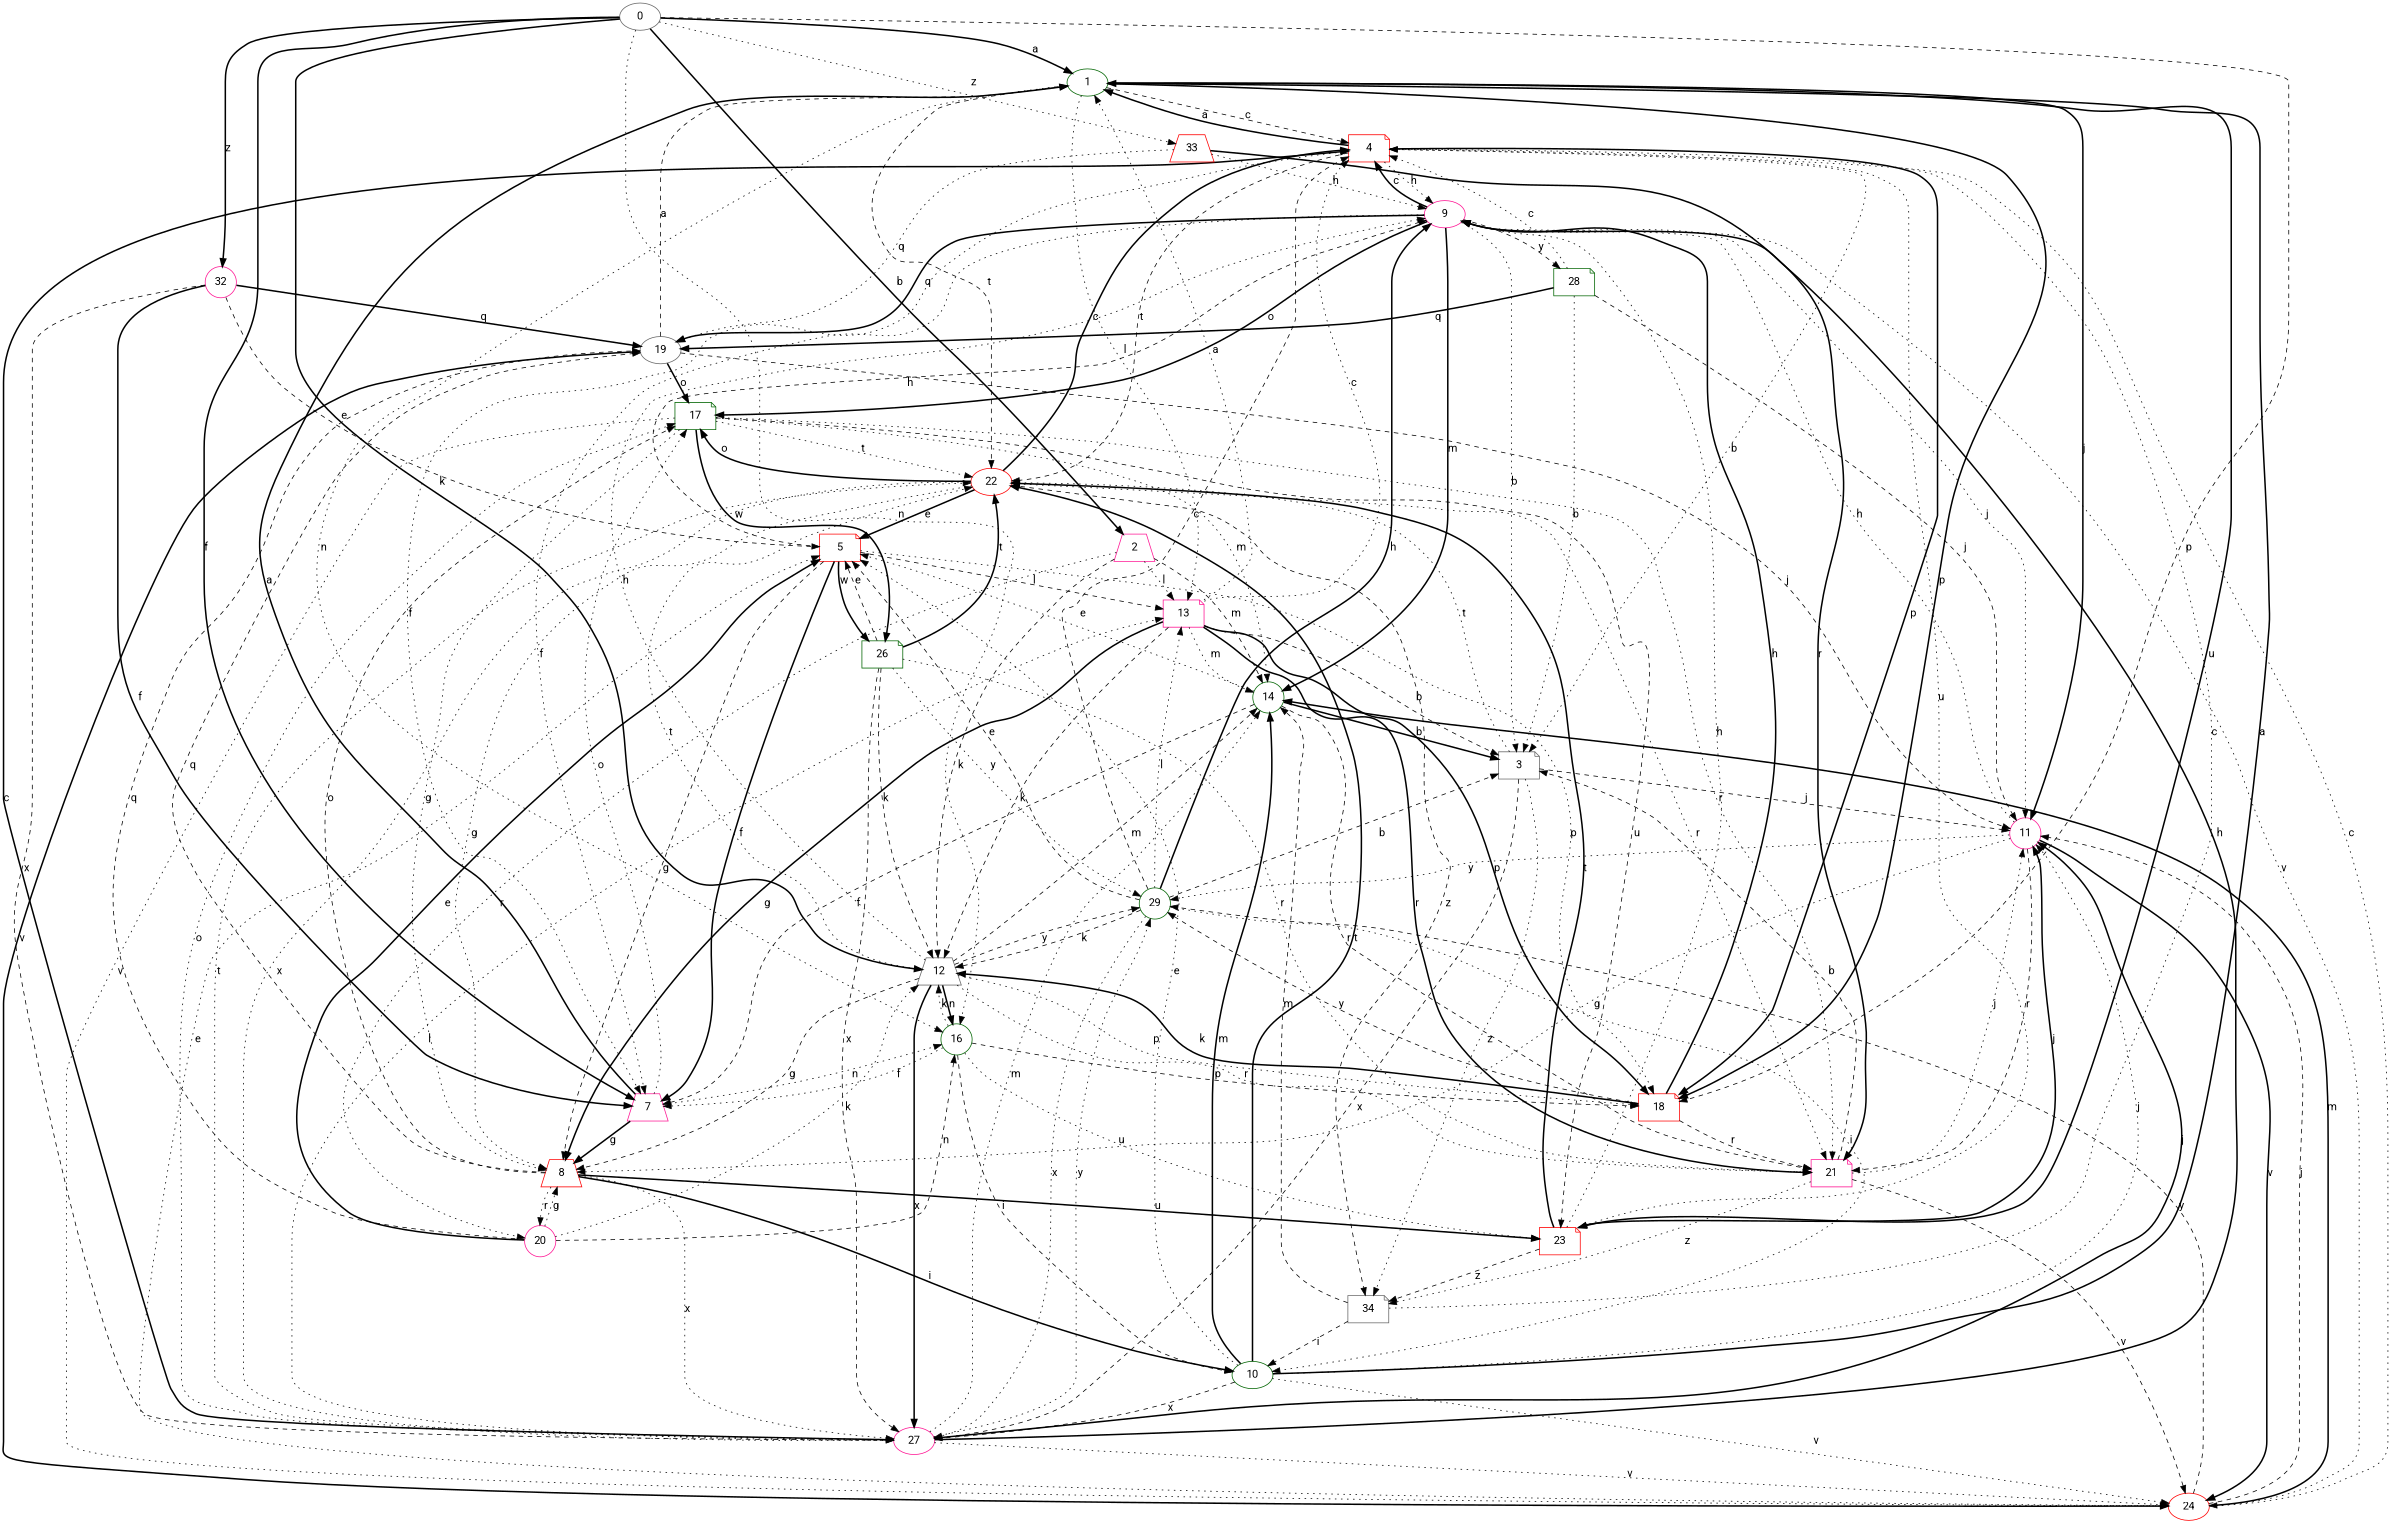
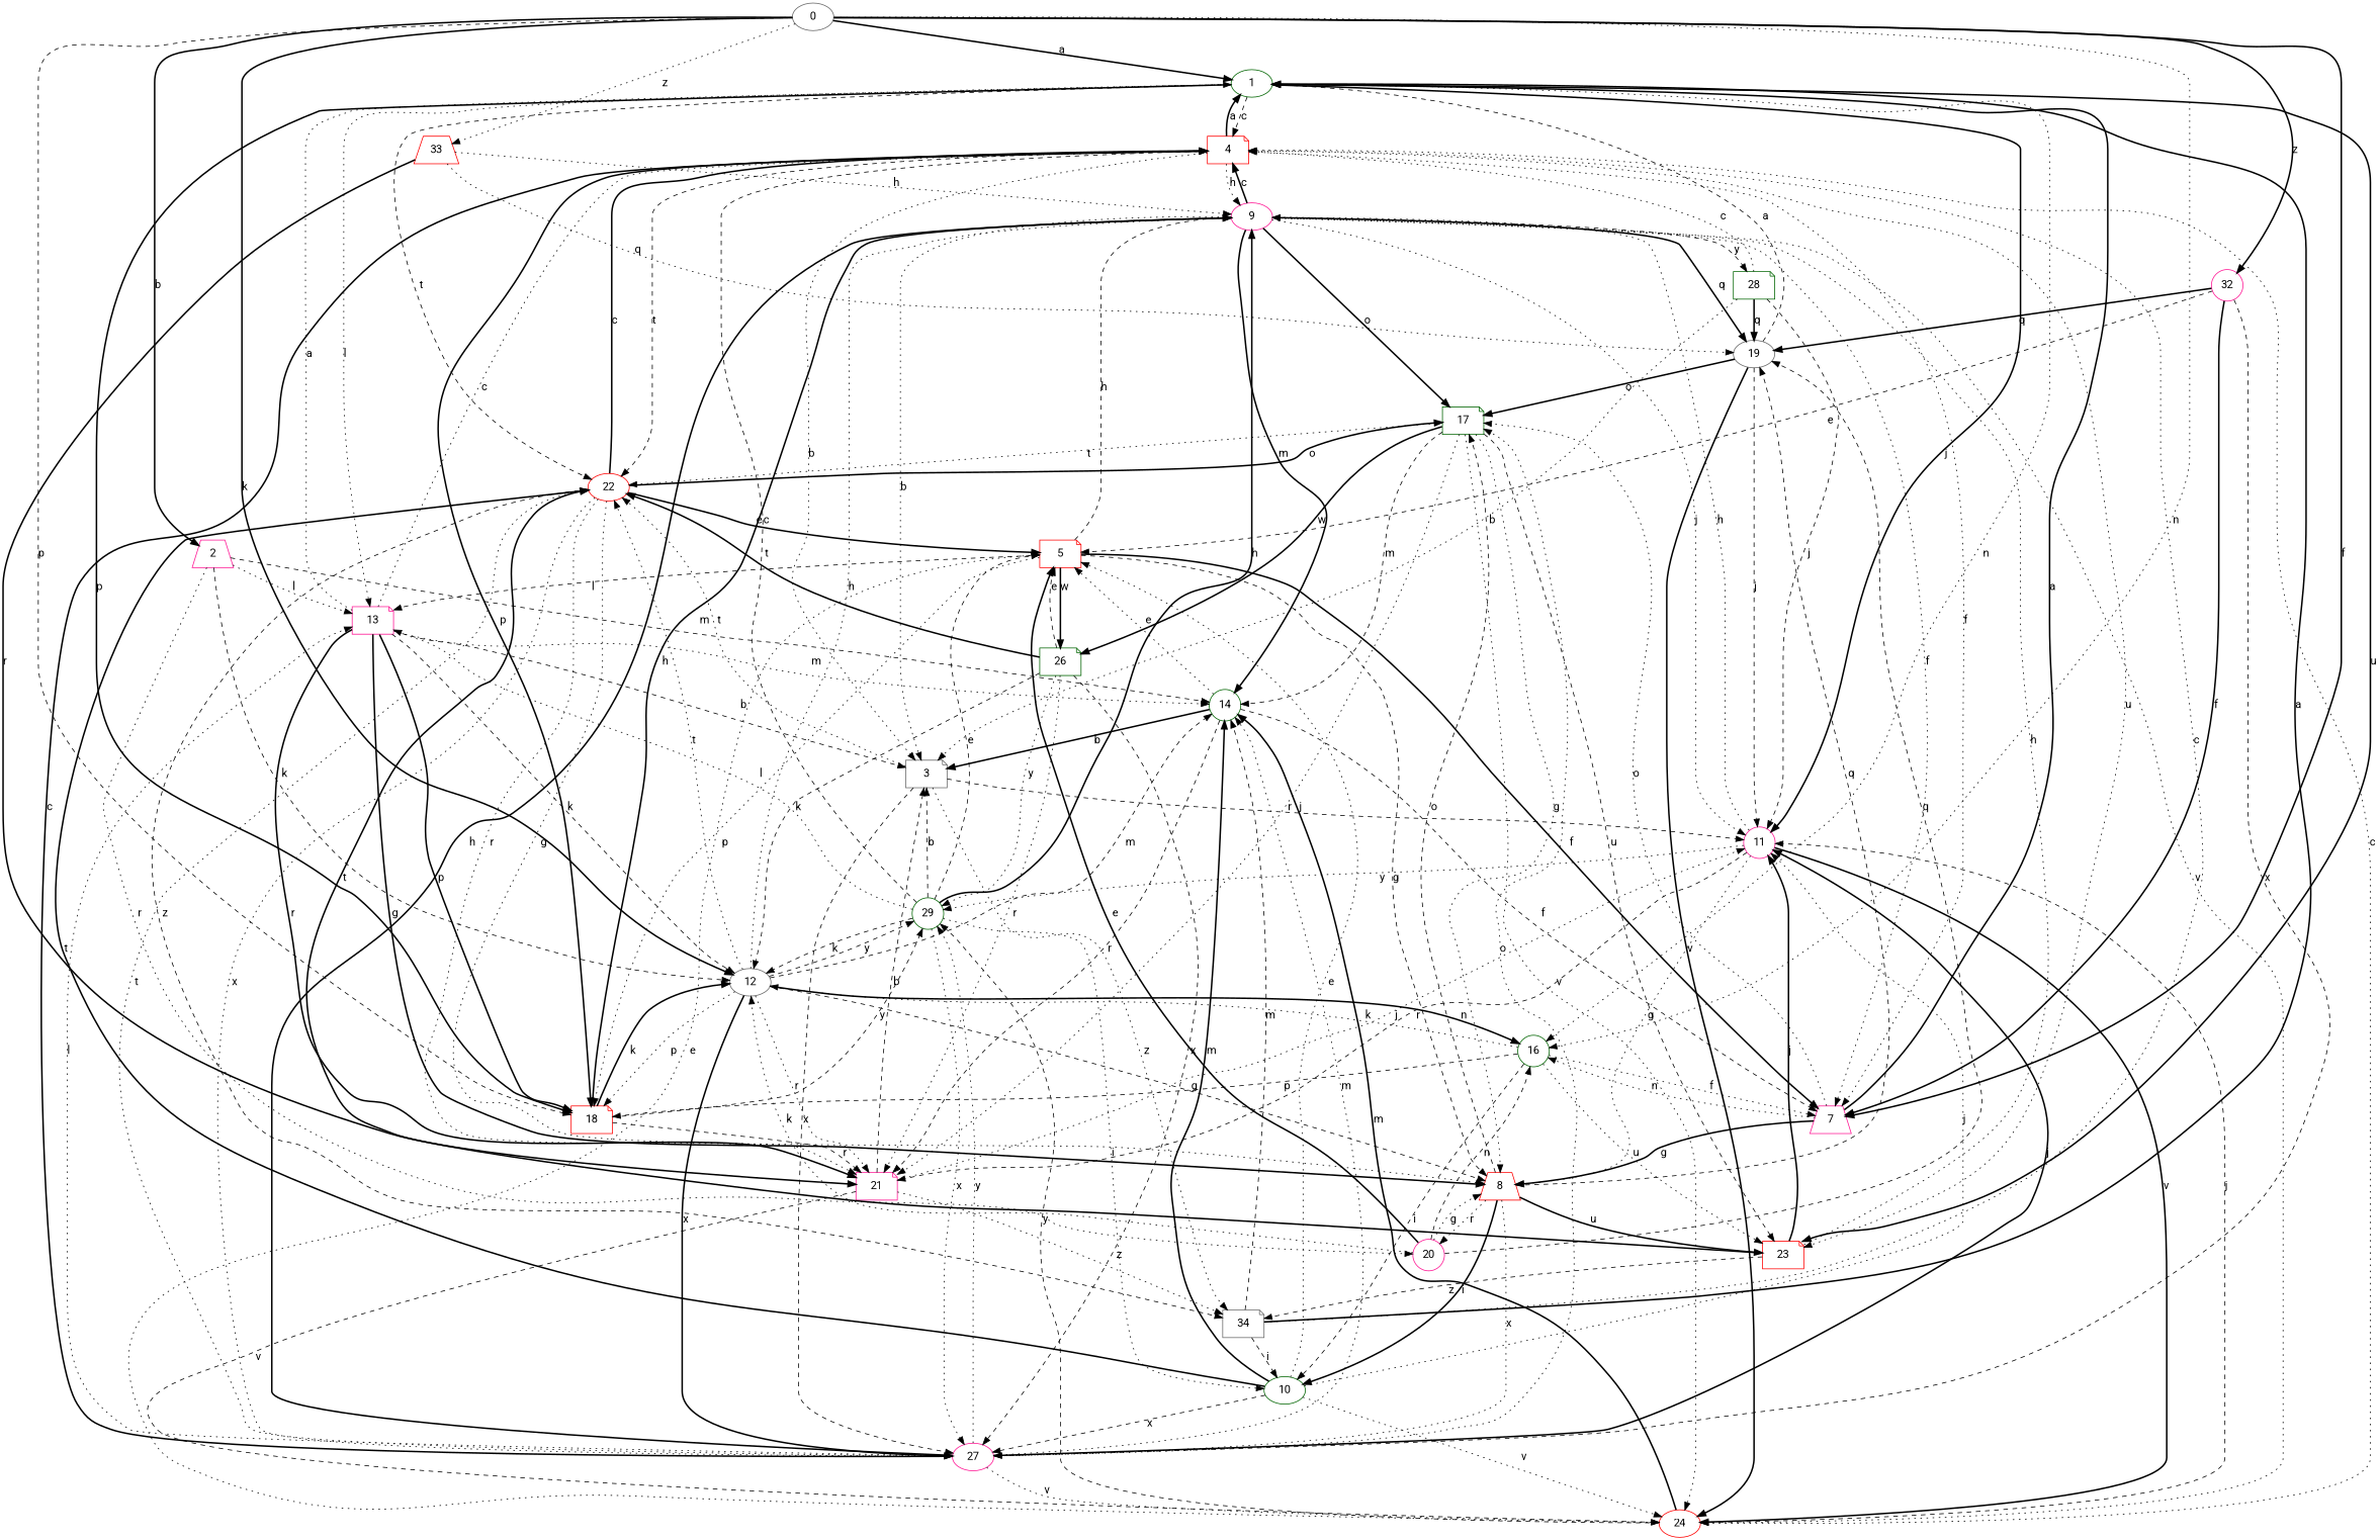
  strict digraph {
    fontname=Roboto
    node [color=deeppink fontname=Roboto shape=note]
    edge [fontname=Roboto style=dotted]
    1 [color=darkgreen shape=ellipse]
    4 [color=red]
    11 [shape=circle]
    13
    16 [color=darkgreen shape=circle]
    18 [color=red]
    22 [color=red shape=ellipse]
    23 [color=red]
    3 [color=gray40]
    7 [shape=trapezium]
    9 [shape=ellipse]
    8 [color=red shape=trapezium]
    24 [color=red shape=ellipse]
    21
    29 [color=darkgreen shape=circle]
-   12 [color=gray40 shape=trapezium]
+   12 [color=gray40 shape=ellipse]
    14 [color=darkgreen shape=circle]
    10 [color=darkgreen shape=ellipse]
    27 [shape=ellipse]
    34 [color=gray40]
    5 [color=red]
    17 [color=darkgreen]
    2 [shape=trapezium]
    20 [shape=circle]
    19 [color=gray40 shape=ellipse]
    28 [color=darkgreen]
    26 [color=darkgreen]
    0 [color=gray40 shape=ellipse]
    32 [shape=circle]
    33 [color=red shape=trapezium]
    1 -> 4 [label=c style=dashed]
    1 -> 11 [label=j style=bold]
    1 -> 13 [label=l]
    1 -> 16 [label=n]
    1 -> 18 [label=p style=bold]
    1 -> 22 [label=t style=dashed]
    1 -> 23 [label=u style=bold]
    4 -> 1 [label=a style=bold]
    4 -> 18 [label=p style=bold]
    4 -> 22 [label=t style=dashed]
    4 -> 23 [label=u]
    4 -> 3 [label=b]
    4 -> 7 [label=f]
    4 -> 9 [label=h]
    11 -> 9 [label=h]
    11 -> 8 [label=g]
    11 -> 24 [label=v style=bold]
    11 -> 21 [label=r style=dashed]
    11 -> 29 [label=y]
    13 -> 1 [label=a]
    13 -> 4 [label=c]
    13 -> 18 [label=p style=bold]
    13 -> 3 [label=b style=dashed]
    13 -> 8 [label=g style=bold]
    13 -> 21 [label=r style=bold]
    13 -> 12 [label=k style=dashed]
    13 -> 14 [label=m]
    16 -> 18 [label=p style=dashed]
    16 -> 23 [label=u]
    16 -> 7 [label=f]
    16 -> 12 [label=k]
    16 -> 10 [label=i style=dashed]
    18 -> 9 [label=h style=bold]
    18 -> 21 [label=r style=dashed]
    18 -> 29 [label=y style=dashed]
    18 -> 12 [label=k style=bold]
    22 -> 4 [label=c style=bold]
    22 -> 8 [label=g]
    22 -> 21 [label=r]
    22 -> 27 [label=x]
    22 -> 34 [label=z style=dashed]
    22 -> 5 [label=e style=bold]
    22 -> 17 [label=o style=bold]
    23 -> 11 [label=j style=bold]
    23 -> 22 [label=t style=bold]
    23 -> 9 [label=h]
    23 -> 34 [label=z style=dashed]
    3 -> 11 [label=j style=dashed]
    3 -> 22 [label=t]
    3 -> 27 [label=x style=dashed]
    3 -> 34 [label=z]
    7 -> 1 [label=a style=bold]
    7 -> 16 [label=n]
    7 -> 8 [label=g style=bold]
    7 -> 17 [label=o]
    9 -> 4 [label=c style=bold]
    9 -> 11 [label=j]
    9 -> 3 [label=b]
    9 -> 7 [label=f]
    9 -> 24 [label=v]
    9 -> 14 [label=m style=bold]
    9 -> 17 [label=o style=bold]
    9 -> 19 [label=q style=bold]
    9 -> 28 [label=y style=dashed]
    8 -> 23 [label=u style=bold]
    8 -> 10 [label=i style=bold]
    8 -> 27 [label=x]
    8 -> 17 [label=o style=dashed]
    8 -> 20 [label=r]
    8 -> 19 [label=q style=dashed]
    24 -> 4 [label=c]
    24 -> 11 [label=j style=dashed]
    24 -> 29 [label=y style=dashed]
    24 -> 14 [label=m style=bold]
    24 -> 5 [label=e]
    21 -> 11 [label=j]
    21 -> 3 [label=b style=dashed]
    21 -> 24 [label=v style=dashed]
    21 -> 34 [label=z]
    29 -> 4 [label=c style=dashed]
    29 -> 13 [label=l]
    29 -> 3 [label=b style=dashed]
    29 -> 9 [label=h style=bold]
    29 -> 12 [label=k style=dashed]
    29 -> 10 [label=i]
    29 -> 27 [label=x]
    29 -> 5 [label=e style=dashed]
    12 -> 16 [label=n style=bold]
    12 -> 18 [label=p]
    12 -> 22 [label=t]
    12 -> 9 [label=h]
    12 -> 8 [label=g style=dashed]
    12 -> 21 [label=r]
    12 -> 29 [label=y style=dashed]
    12 -> 14 [label=m style=dashed]
    12 -> 27 [label=x style=bold]
    14 -> 3 [label=b style=bold]
    14 -> 7 [label=f style=dashed]
    14 -> 21 [label=r style=dashed]
    14 -> 5 [label=e]
-   10 -> 1 [label=a style=bold]
+   34 -> 1 [label=a style=bold]
    10 -> 11 [label=j]
    10 -> 22 [label=t style=bold]
    10 -> 24 [label=v]
    10 -> 14 [label=m style=bold]
    10 -> 27 [label=x style=dashed]
    10 -> 5 [label=e]
    27 -> 4 [label=c style=bold]
    27 -> 11 [label=j style=bold]
    27 -> 13 [label=l]
    27 -> 22 [label=t]
    27 -> 9 [label=h style=bold]
    27 -> 24 [label=v]
    27 -> 29 [label=y]
    27 -> 14 [label=m]
    27 -> 17 [label=o]
    34 -> 4 [label=c]
    34 -> 14 [label=m style=dashed]
    34 -> 10 [label=i style=dashed]
    5 -> 13 [label=l style=dashed]
    5 -> 18 [label=p]
    5 -> 7 [label=f style=bold]
    5 -> 9 [label=h style=dashed]
    5 -> 8 [label=g style=dashed]
    5 -> 26 [label=w style=bold]
    17 -> 22 [label=t]
    17 -> 23 [label=u style=dashed]
    17 -> 8 [label=g]
    17 -> 24 [label=v]
    17 -> 21 [label=r]
-   17 -> 14 [label=m]
+   17 -> 14 [label=m style=dashed]
    17 -> 26 [label=w style=bold]
    2 -> 13 [label=l]
    2 -> 12 [label=k style=dashed]
    2 -> 14 [label=m style=dashed]
    2 -> 20 [label=r]
    20 -> 16 [label=n style=dashed]
    20 -> 8 [label=g]
    20 -> 12 [label=k]
    20 -> 5 [label=e style=bold]
    20 -> 19 [label=q style=dashed]
    19 -> 1 [label=a style=dashed]
    19 -> 11 [label=j style=dashed]
    19 -> 24 [label=v style=bold]
    19 -> 17 [label=o style=bold]
    28 -> 4 [label=c]
    28 -> 11 [label=j style=dashed]
    28 -> 3 [label=b]
    28 -> 19 [label=q style=bold]
    26 -> 22 [label=t style=bold]
    26 -> 21 [label=r]
    26 -> 29 [label=y]
    26 -> 12 [label=k style=dashed]
    26 -> 27 [label=x style=dashed]
    26 -> 5 [label=e style=dashed]
    0 -> 1 [label=a style=bold]
    0 -> 16 [label=n]
    0 -> 18 [label=p style=dashed]
    0 -> 7 [label=f style=bold]
    0 -> 12 [label=k style=bold]
    0 -> 2 [label=b style=bold]
    0 -> 32 [label=z style=bold]
    0 -> 33 [label=z]
    32 -> 7 [label=f style=bold]
    32 -> 27 [label=x style=dashed]
    32 -> 5 [label=e style=dashed]
    32 -> 19 [label=q style=bold]
    33 -> 9 [label=h]
    33 -> 21 [label=r style=bold]
    33 -> 19 [label=q]
  }
